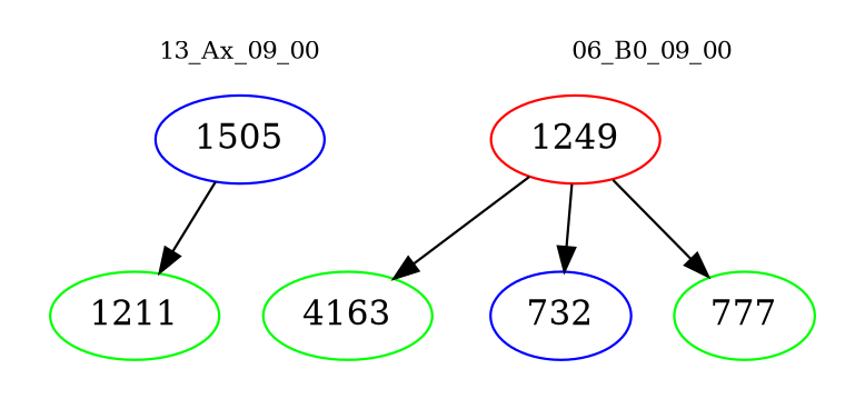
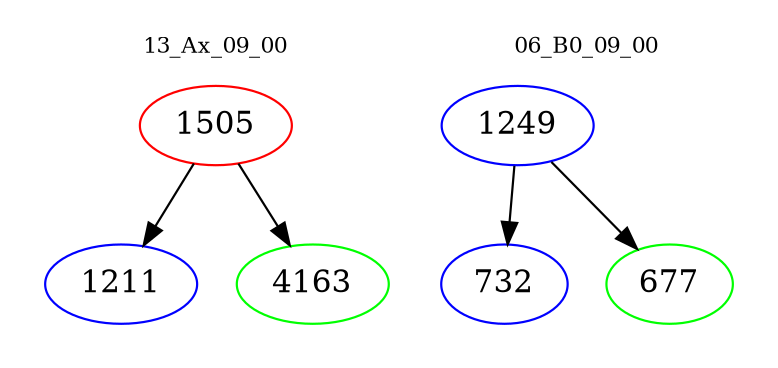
  digraph {
    node [color=red]
    edge [color=black]
-   n1 [color=blue label=1505]
+   n1 [label=1505]
    n2 [color=green label=4163]
-   n3 [color=green label=1211]
-   n4 [label=1249]
+   n3 [color=blue label=1211]
+   n4 [color=blue label=1249]
    n5 [color=blue label=732]
-   n6 [color=green label=777]
+   n6 [color=green label=677]
    subgraph cluster_1 {
      color=white
      fontsize=10
      label="13_Ax_09_00"
      n1
      n2
      n3
    }
    subgraph cluster_2 {
      color=white
      fontsize=10
      label="06_B0_09_00"
      n4
      n5
      n6
    }
-   n4 -> n2
+   n1 -> n2
    n1 -> n3
    n4 -> n5
    n4 -> n6
  }
